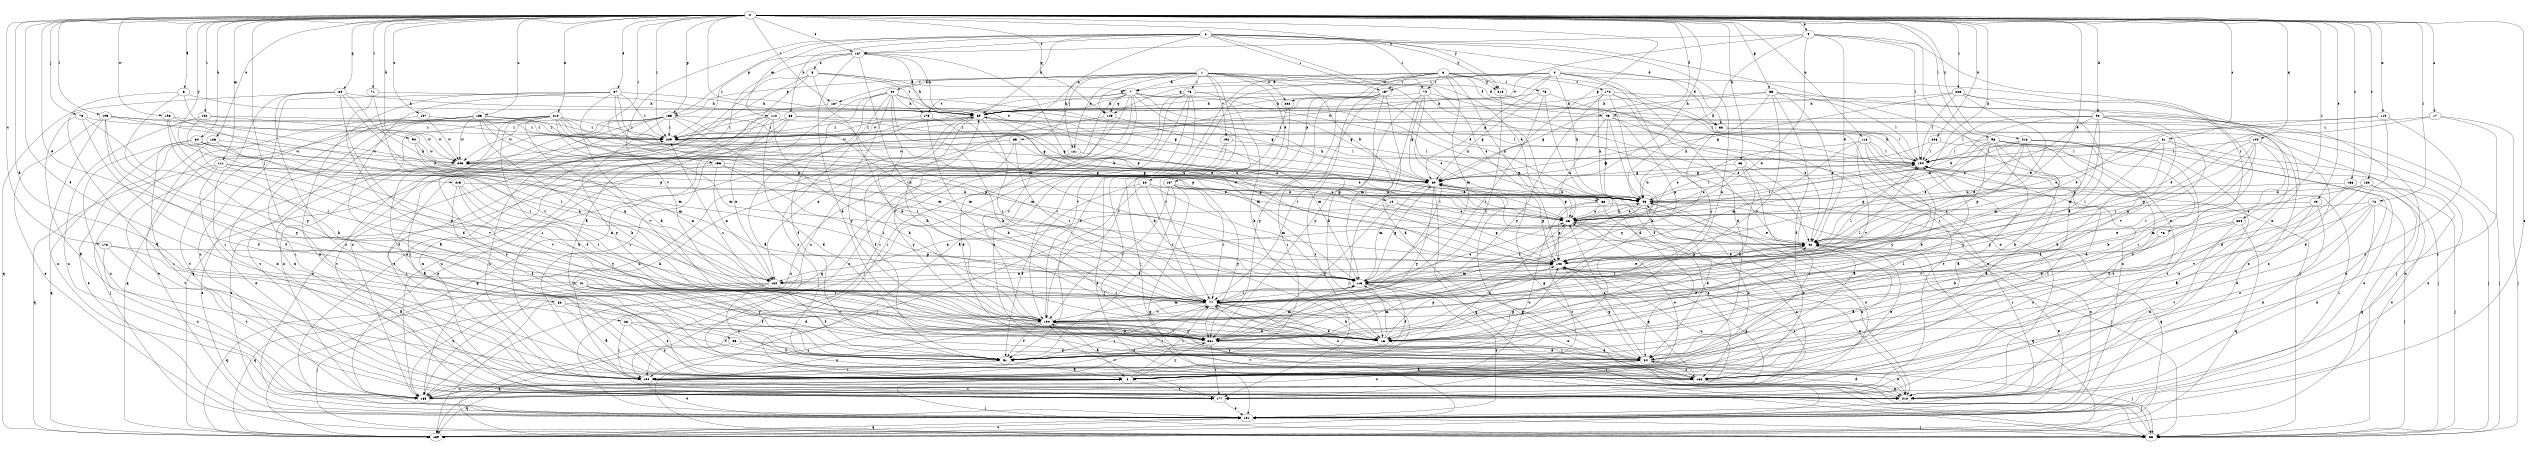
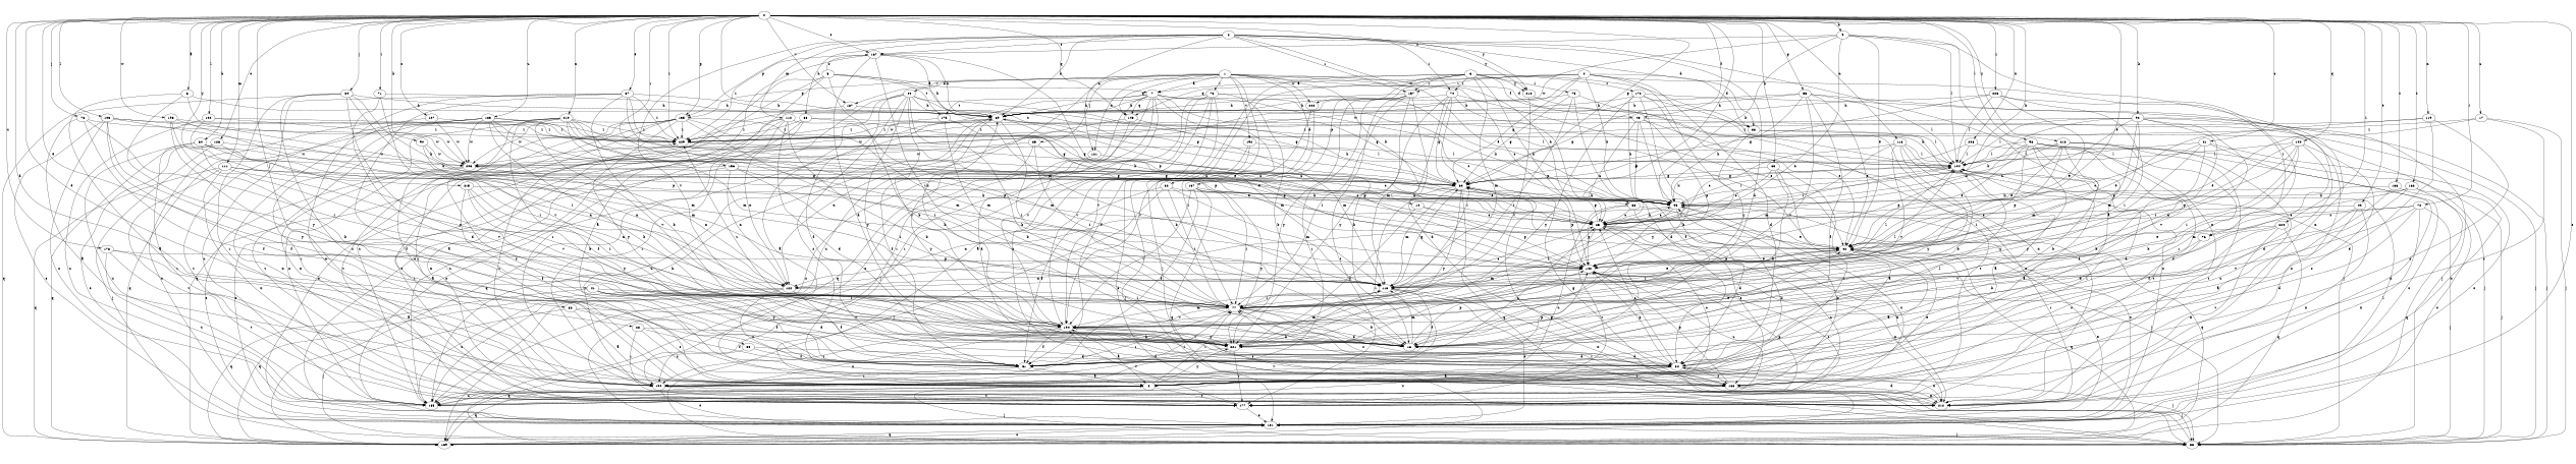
  strict digraph {
    0
    6
    9
    17
    21
    25
    28
    35
    37
    40
    41
    42
    48
    55
    60
    63
    64
    66
    71
    72
    78
    82
    84
    90
    92
    95
    98
    102
    103
    111
    118
    119
    126
    127
    131
    135
    144
    148
    156
    162
    166
    167
    178
    183
    187
    198
    208
    210
    213
    215
    218
    224
    228
    229
    69
    140
    221
    8
    212
    203
    104
    122
    86
    168
    16
    177
    51
    158
    34
    n70 [label=169]
    185
    77
    194
    113
    1
    7
    14
    29
    32
    33
    73
    85
    121
    192
    202
    175
    2
    68
    74
    112
    157
    3
    75
    137
    172
    4
    76
    5
    0 -> 6 [label=a]
    0 -> 9 [label=b]
    0 -> 17 [label=c]
    0 -> 21 [label=c]
    0 -> 25 [label=c]
    0 -> 28 [label=d]
    0 -> 35 [label=e]
    0 -> 37 [label=e]
    0 -> 40 [label=e]
    0 -> 41 [label=e]
    0 -> 42 [label=e]
    0 -> 48 [label=f]
    0 -> 55 [label=g]
    0 -> 60 [label=g]
    0 -> 63 [label=h]
    0 -> 64 [label=h]
    0 -> 66 [label=h]
    0 -> 71 [label=i]
    0 -> 72 [label=i]
    0 -> 78 [label=j]
    0 -> 82 [label=j]
-   0 -> 84 [label=q]
+   0 -> 84 [label=j]
    0 -> 90 [label=k]
    0 -> 92 [label=k]
    0 -> 95 [label=k]
    0 -> 98 [label=l]
    0 -> 102 [label=l]
    0 -> 103 [label=l]
    0 -> 111 [label=m]
    0 -> 118 [label=n]
    0 -> 119 [label=n]
    0 -> 126 [label=o]
    0 -> 127 [label=o]
    0 -> 131 [label=o]
    0 -> 135 [label=p]
    0 -> 144 [label=q]
    0 -> 148 [label=q]
    0 -> 156 [label=r]
    0 -> 162 [label=s]
    0 -> 166 [label=s]
    0 -> 167 [label=s]
    0 -> 178 [label=u]
    0 -> 183 [label=u]
    0 -> 187 [label=v]
    0 -> 198 [label=w]
    0 -> 208 [label=x]
    0 -> 210 [label=x]
    0 -> 213 [label=y]
    0 -> 215 [label=y]
    0 -> 218 [label=y]
    0 -> 224 [label=z]
    0 -> 228 [label=z]
    0 -> 229 [label=z]
    6 -> 69 [label=h]
    6 -> 140 [label=p]
    6 -> 221 [label=y]
    6 -> 8 [label=a]
    9 -> 42 [label=e]
    9 -> 95 [label=k]
    9 -> 167 [label=s]
    9 -> 8 [label=a]
    9 -> 212 [label=x]
    9 -> 203 [label=w]
    9 -> 104 [label=l]
    9 -> 122 [label=n]
    17 -> 42 [label=e]
    17 -> 229 [label=z]
    17 -> 86 [label=j]
    17 -> 168 [label=s]
    21 -> 25 [label=c]
    21 -> 131 [label=o]
    21 -> 221 [label=y]
    21 -> 212 [label=x]
    21 -> 104 [label=l]
    21 -> 16 [label=b]
    25 -> 42 [label=e]
    25 -> 60 [label=g]
    25 -> 95 [label=k]
    25 -> 212 [label=x]
    25 -> 104 [label=l]
    25 -> 177 [label=t]
    28 -> 168 [label=s]
    28 -> 16 [label=b]
    28 -> 51 [label=f]
    28 -> 158 [label=r]
    35 -> 51 [label=f]
    35 -> 34 [label=d]
    35 -> n70 [label=q]
    37 -> 42 [label=e]
    37 -> 229 [label=z]
    37 -> 69 [label=h]
    37 -> 140 [label=p]
    37 -> 8 [label=a]
    37 -> 212 [label=x]
    37 -> 16 [label=b]
    37 -> 185 [label=u]
    40 -> 25 [label=c]
    40 -> 212 [label=x]
    40 -> 16 [label=b]
    40 -> 177 [label=t]
    41 -> 221 [label=y]
    41 -> 51 [label=f]
    41 -> 34 [label=d]
    41 -> n70 [label=q]
    41 -> 77 [label=i]
    42 -> 140 [label=p]
    42 -> 8 [label=a]
    42 -> n70 [label=q]
    42 -> 77 [label=i]
    48 -> 25 [label=c]
    48 -> 95 [label=k]
    48 -> 229 [label=z]
    48 -> 140 [label=p]
    48 -> 86 [label=j]
    48 -> 177 [label=t]
    48 -> 77 [label=i]
    55 -> 42 [label=e]
    55 -> 60 [label=g]
    55 -> 95 [label=k]
    55 -> 131 [label=o]
    55 -> 69 [label=h]
    55 -> 104 [label=l]
    55 -> 51 [label=f]
    55 -> 194 [label=v]
    60 -> 95 [label=k]
    60 -> 140 [label=p]
    60 -> 221 [label=y]
    60 -> 158 [label=r]
    60 -> n70 [label=q]
    60 -> 113 [label=m]
    63 -> 25 [label=c]
    63 -> 60 [label=g]
    63 -> 8 [label=a]
    63 -> 16 [label=b]
    63 -> 158 [label=r]
    64 -> 203 [label=w]
    64 -> 122 [label=n]
    64 -> 158 [label=r]
    64 -> 185 [label=u]
    64 -> 194 [label=v]
    64 -> 113 [label=m]
    66 -> 25 [label=c]
    66 -> 140 [label=p]
    66 -> 86 [label=j]
    66 -> 168 [label=s]
    66 -> 185 [label=u]
    71 -> 69 [label=h]
    71 -> 34 [label=d]
    71 -> 194 [label=v]
    72 -> 25 [label=c]
    72 -> 212 [label=x]
    72 -> 86 [label=j]
-   72 -> 168 [label=s]
+   72 -> 76 [label=s]
    72 -> 34 [label=d]
    72 -> 194 [label=v]
    78 -> 229 [label=z]
    78 -> 8 [label=a]
    78 -> 51 [label=f]
    78 -> 77 [label=i]
    82 -> 8 [label=a]
    82 -> 86 [label=j]
    82 -> 168 [label=s]
    82 -> 194 [label=v]
    84 -> 95 [label=k]
    84 -> 69 [label=h]
    84 -> 221 [label=y]
    84 -> 168 [label=s]
    84 -> 158 [label=r]
    84 -> n70 [label=q]
    84 -> 77 [label=i]
    90 -> 42 [label=e]
    90 -> 203 [label=w]
    90 -> 122 [label=n]
    92 -> 25 [label=c]
    92 -> 95 [label=k]
    92 -> 229 [label=z]
    92 -> 140 [label=p]
    92 -> 104 [label=l]
    92 -> 86 [label=j]
    92 -> 34 [label=d]
    92 -> 77 [label=i]
    92 -> 194 [label=v]
    92 -> 113 [label=m]
    95 -> 25 [label=c]
    95 -> 131 [label=o]
    95 -> 104 [label=l]
    95 -> 122 [label=n]
    95 -> 34 [label=d]
    95 -> n70 [label=q]
    95 -> 185 [label=u]
    95 -> 77 [label=i]
    98 -> 42 [label=e]
    98 -> 131 [label=o]
    98 -> 140 [label=p]
    98 -> 221 [label=y]
    98 -> 104 [label=l]
    98 -> 16 [label=b]
    98 -> 177 [label=t]
    98 -> 51 [label=f]
    98 -> 77 [label=i]
    102 -> 229 [label=z]
    102 -> 203 [label=w]
    102 -> 185 [label=u]
    102 -> 77 [label=i]
    103 -> 95 [label=k]
    103 -> 131 [label=o]
    103 -> 229 [label=z]
    103 -> 221 [label=y]
    103 -> 203 [label=w]
    103 -> 51 [label=f]
    103 -> 185 [label=u]
    111 -> 60 [label=g]
    111 -> 95 [label=k]
    111 -> 212 [label=x]
    111 -> 177 [label=t]
    111 -> n70 [label=q]
    111 -> 194 [label=v]
    118 -> 25 [label=c]
    118 -> 221 [label=y]
    118 -> 8 [label=a]
    118 -> 104 [label=l]
    118 -> 16 [label=b]
    118 -> 194 [label=v]
    118 -> 113 [label=m]
    119 -> 42 [label=e]
    119 -> 229 [label=z]
    119 -> 168 [label=s]
    119 -> 34 [label=d]
    126 -> 131 [label=o]
    126 -> 203 [label=w]
    126 -> 86 [label=j]
    126 -> 16 [label=b]
    126 -> n70 [label=q]
    127 -> 229 [label=z]
    127 -> 212 [label=x]
    127 -> 203 [label=w]
    131 -> 42 [label=e]
    131 -> 104 [label=l]
    131 -> 86 [label=j]
    131 -> n70 [label=q]
    135 -> 60 [label=g]
    135 -> 131 [label=o]
    135 -> 229 [label=z]
    135 -> 221 [label=y]
    135 -> 203 [label=w]
    135 -> 177 [label=t]
    135 -> 158 [label=r]
    135 -> 185 [label=u]
    135 -> 77 [label=i]
    135 -> 113 [label=m]
    144 -> 140 [label=p]
    144 -> 104 [label=l]
    144 -> 122 [label=n]
    144 -> 168 [label=s]
    144 -> 16 [label=b]
    144 -> 51 [label=f]
    144 -> 77 [label=i]
    148 -> 122 [label=n]
    148 -> 34 [label=d]
    148 -> 113 [label=m]
    156 -> 25 [label=c]
    156 -> 60 [label=g]
    156 -> 131 [label=o]
    156 -> 122 [label=n]
    156 -> 158 [label=r]
    156 -> 77 [label=i]
    162 -> 95 [label=k]
    162 -> 8 [label=a]
    162 -> 86 [label=j]
    162 -> n70 [label=q]
    162 -> 113 [label=m]
    166 -> 95 [label=k]
    166 -> 131 [label=o]
    166 -> 51 [label=f]
    167 -> 229 [label=z]
    167 -> 69 [label=h]
    167 -> 140 [label=p]
    167 -> 8 [label=a]
    167 -> 34 [label=d]
    167 -> 77 [label=i]
    167 -> 113 [label=m]
    178 -> 140 [label=p]
    178 -> 8 [label=a]
    178 -> 177 [label=t]
    178 -> 185 [label=u]
    183 -> 25 [label=c]
    183 -> 42 [label=e]
    183 -> 131 [label=o]
    183 -> 229 [label=z]
    183 -> 203 [label=w]
    183 -> 16 [label=b]
    183 -> 177 [label=t]
    183 -> 158 [label=r]
    183 -> 113 [label=m]
    187 -> 60 [label=g]
    187 -> n70 [label=q]
    198 -> 229 [label=z]
    198 -> 16 [label=b]
    198 -> 51 [label=f]
    198 -> 113 [label=m]
    208 -> 60 [label=g]
    208 -> 212 [label=x]
    208 -> 104 [label=l]
    210 -> 25 [label=c]
    210 -> 60 [label=g]
    210 -> 95 [label=k]
    210 -> 229 [label=z]
    210 -> 140 [label=p]
    210 -> 212 [label=x]
    210 -> 168 [label=s]
    210 -> 177 [label=t]
    210 -> 51 [label=f]
    210 -> n70 [label=q]
    210 -> 194 [label=v]
    210 -> 113 [label=m]
    213 -> 42 [label=e]
    213 -> 95 [label=k]
    213 -> 140 [label=p]
    213 -> 104 [label=l]
    213 -> 177 [label=t]
    213 -> 34 [label=d]
    213 -> 185 [label=u]
    213 -> 113 [label=m]
    215 -> 95 [label=k]
    215 -> 221 [label=y]
    215 -> 122 [label=n]
    215 -> 51 [label=f]
    215 -> 77 [label=i]
    218 -> 86 [label=j]
    218 -> 194 [label=v]
    224 -> 42 [label=e]
    224 -> 212 [label=x]
    224 -> 16 [label=b]
    224 -> 158 [label=r]
    224 -> n70 [label=q]
    228 -> 42 [label=e]
    228 -> 60 [label=g]
    228 -> 69 [label=h]
    228 -> 104 [label=l]
    228 -> 158 [label=r]
    228 -> 77 [label=i]
    229 -> 104 [label=l]
    69 -> 229 [label=z]
    69 -> 140 [label=p]
    69 -> 203 [label=w]
    69 -> 51 [label=f]
    69 -> n70 [label=q]
    69 -> 185 [label=u]
    69 -> 77 [label=i]
    69 -> 113 [label=m]
    140 -> 42 [label=e]
    140 -> 212 [label=x]
    140 -> 122 [label=n]
    140 -> 177 [label=t]
    140 -> 185 [label=u]
    140 -> 113 [label=m]
    221 -> 177 [label=t]
    221 -> 51 [label=f]
    221 -> 34 [label=d]
    221 -> 194 [label=v]
    221 -> 113 [label=m]
    8 -> 25 [label=c]
    8 -> 221 [label=y]
    8 -> 104 [label=l]
    8 -> 86 [label=j]
    8 -> 177 [label=t]
    8 -> n70 [label=q]
    8 -> 185 [label=u]
    8 -> 77 [label=i]
    212 -> 69 [label=h]
    212 -> 34 [label=d]
    212 -> 77 [label=i]
    212 -> 194 [label=v]
    203 -> 60 [label=g]
    203 -> 131 [label=o]
    203 -> 8 [label=a]
    203 -> 122 [label=n]
    104 -> 60 [label=g]
    104 -> 95 [label=k]
    104 -> 69 [label=h]
    104 -> 8 [label=a]
    122 -> 168 [label=s]
    122 -> 51 [label=f]
    122 -> n70 [label=q]
    122 -> 185 [label=u]
    122 -> 77 [label=i]
    86 -> 60 [label=g]
    86 -> 77 [label=i]
    168 -> 42 [label=e]
    168 -> 60 [label=g]
    168 -> 95 [label=k]
    168 -> 140 [label=p]
    168 -> 212 [label=x]
    168 -> 86 [label=j]
    16 -> 42 [label=e]
    16 -> 140 [label=p]
    16 -> 34 [label=d]
    16 -> 113 [label=m]
    177 -> 131 [label=o]
    177 -> 194 [label=v]
    51 -> 25 [label=c]
    51 -> 140 [label=p]
    51 -> 8 [label=a]
    51 -> 158 [label=r]
    158 -> 95 [label=k]
    158 -> 131 [label=o]
    158 -> 229 [label=z]
    158 -> 177 [label=t]
    158 -> 77 [label=i]
    34 -> 25 [label=c]
    34 -> 140 [label=p]
    34 -> 8 [label=a]
    34 -> 212 [label=x]
    34 -> 104 [label=l]
    34 -> 86 [label=j]
    34 -> 168 [label=s]
    34 -> 185 [label=u]
    n70 -> 131 [label=o]
    185 -> 25 [label=c]
    185 -> 140 [label=p]
    77 -> 104 [label=l]
    77 -> 168 [label=s]
    77 -> 16 [label=b]
    77 -> 158 [label=r]
    77 -> 34 [label=d]
    77 -> 194 [label=v]
    194 -> 229 [label=z]
    194 -> 69 [label=h]
    194 -> 221 [label=y]
    194 -> 8 [label=a]
    194 -> 168 [label=s]
    194 -> 16 [label=b]
    194 -> 51 [label=f]
    194 -> 158 [label=r]
    194 -> 185 [label=u]
    194 -> 113 [label=m]
    113 -> 25 [label=c]
    113 -> 42 [label=e]
    113 -> 60 [label=g]
    113 -> 131 [label=o]
    113 -> 212 [label=x]
    113 -> 104 [label=l]
    113 -> 51 [label=f]
    113 -> 77 [label=i]
    1 -> 25 [label=c]
    1 -> 66 [label=h]
    1 -> 148 [label=q]
    1 -> 187 [label=v]
    1 -> 86 [label=j]
    1 -> 185 [label=u]
    1 -> 7 [label=a]
    1 -> 14 [label=b]
    1 -> 29 [label=d]
    1 -> 32 [label=d]
    1 -> 33 [label=d]
    1 -> 73 [label=i]
    1 -> 85 [label=j]
    1 -> 121 [label=n]
    1 -> 192 [label=v]
    1 -> 202 [label=w]
    7 -> 25 [label=c]
    7 -> 60 [label=g]
    7 -> 95 [label=k]
    7 -> 131 [label=o]
    7 -> 148 [label=q]
    7 -> 69 [label=h]
    7 -> 203 [label=w]
    7 -> 16 [label=b]
    7 -> 158 [label=r]
    7 -> n70 [label=q]
    7 -> 194 [label=v]
    7 -> 175 [label=t]
    14 -> 25 [label=c]
    14 -> 140 [label=p]
    14 -> 221 [label=y]
    29 -> 60 [label=g]
    29 -> 95 [label=k]
    29 -> 69 [label=h]
    29 -> 221 [label=y]
    29 -> 8 [label=a]
    29 -> 168 [label=s]
    29 -> 16 [label=b]
    29 -> 51 [label=f]
    29 -> 158 [label=r]
    29 -> 194 [label=v]
    32 -> 95 [label=k]
    32 -> 86 [label=j]
    32 -> 51 [label=f]
    32 -> 77 [label=i]
    32 -> 113 [label=m]
    33 -> 221 [label=y]
    33 -> 104 [label=l]
    33 -> 86 [label=j]
    73 -> 95 [label=k]
    73 -> 69 [label=h]
    73 -> 8 [label=a]
    73 -> 86 [label=j]
    73 -> 168 [label=s]
    73 -> 16 [label=b]
    73 -> 158 [label=r]
    73 -> 194 [label=v]
    85 -> 25 [label=c]
    85 -> 221 [label=y]
    85 -> 203 [label=w]
    85 -> 77 [label=i]
    121 -> 42 [label=e]
    121 -> 185 [label=u]
    192 -> 131 [label=o]
    192 -> 104 [label=l]
    192 -> 86 [label=j]
    202 -> 77 [label=i]
    202 -> 194 [label=v]
    175 -> 229 [label=z]
    175 -> 140 [label=p]
    175 -> 16 [label=b]
    2 -> 42 [label=e]
    2 -> 135 [label=p]
    2 -> 167 [label=s]
    2 -> 218 [label=y]
    2 -> 69 [label=h]
    2 -> 212 [label=x]
    2 -> 16 [label=b]
    2 -> 194 [label=v]
    2 -> 33 [label=d]
    2 -> 121 [label=n]
    2 -> 68 [label=h]
    2 -> 74 [label=i]
    2 -> 112 [label=m]
    2 -> 157 [label=r]
    68 -> 25 [label=c]
    68 -> 131 [label=o]
    68 -> 229 [label=z]
    68 -> 104 [label=l]
    68 -> 185 [label=u]
    74 -> 42 [label=e]
    74 -> 60 [label=g]
    74 -> 69 [label=h]
    74 -> 221 [label=y]
    74 -> 34 [label=d]
    74 -> 77 [label=i]
    74 -> 113 [label=m]
    112 -> 229 [label=z]
    112 -> 212 [label=x]
    112 -> 122 [label=n]
    112 -> 16 [label=b]
    112 -> 177 [label=t]
    112 -> 34 [label=d]
    112 -> 113 [label=m]
    157 -> 69 [label=h]
    157 -> 221 [label=y]
    157 -> 16 [label=b]
    157 -> 177 [label=t]
    157 -> 158 [label=r]
    157 -> 34 [label=d]
    157 -> 77 [label=i]
    3 -> 48 [label=f]
    3 -> 135 [label=p]
    3 -> 218 [label=y]
    3 -> 140 [label=p]
    3 -> 212 [label=x]
    3 -> 51 [label=f]
    3 -> 194 [label=v]
    3 -> 113 [label=m]
    3 -> 202 [label=w]
    3 -> 74 [label=i]
    3 -> 157 [label=r]
    3 -> 75 [label=i]
    3 -> 137 [label=p]
    3 -> 172 [label=t]
    75 -> 60 [label=g]
    75 -> 131 [label=o]
    75 -> 69 [label=h]
    75 -> 51 [label=f]
    75 -> 77 [label=i]
    137 -> 95 [label=k]
    137 -> 221 [label=y]
    137 -> 51 [label=f]
    137 -> n70 [label=q]
    137 -> 77 [label=i]
    137 -> 194 [label=v]
    172 -> 42 [label=e]
    172 -> 95 [label=k]
    172 -> 131 [label=o]
    172 -> 69 [label=h]
    172 -> 221 [label=y]
    172 -> 86 [label=j]
    172 -> 16 [label=b]
    4 -> 60 [label=g]
    4 -> 95 [label=k]
    4 -> 148 [label=q]
    4 -> 221 [label=y]
    4 -> 203 [label=w]
    4 -> 34 [label=d]
    4 -> 7 [label=a]
    4 -> 33 [label=d]
    4 -> 157 [label=r]
    4 -> 76 [label=i]
    76 -> 168 [label=s]
    76 -> 194 [label=v]
    5 -> 131 [label=o]
-   167 -> 5 [label=s]
+   5 -> 167 [label=s]
    5 -> 69 [label=h]
    5 -> 16 [label=b]
    5 -> 158 [label=r]
    5 -> 185 [label=u]
    5 -> 7 [label=a]
    5 -> 175 [label=t]
  }
